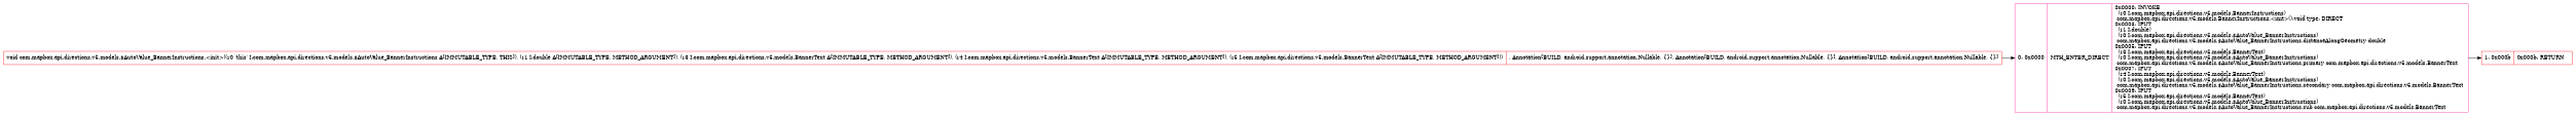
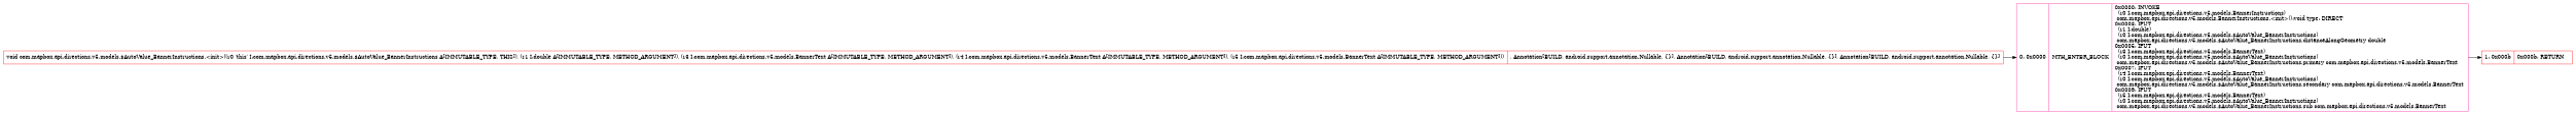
  digraph {
    rankdir=LR
    node [shape=record color=red]
-   n1 [label="{0\:\ 0x0000|MTH_ENTER_DIRECT\l|0x0000: INVOKE  \l  (r0 I:com.mapbox.api.directions.v5.models.BannerInstructions)\l com.mapbox.api.directions.v5.models.BannerInstructions.\<init\>():void type: DIRECT \l0x0003: IPUT  \l  (r1 I:double)\l  (r0 I:com.mapbox.api.directions.v5.models.$AutoValue_BannerInstructions)\l com.mapbox.api.directions.v5.models.$AutoValue_BannerInstructions.distanceAlongGeometry double \l0x0005: IPUT  \l  (r3 I:com.mapbox.api.directions.v5.models.BannerText)\l  (r0 I:com.mapbox.api.directions.v5.models.$AutoValue_BannerInstructions)\l com.mapbox.api.directions.v5.models.$AutoValue_BannerInstructions.primary com.mapbox.api.directions.v5.models.BannerText \l0x0007: IPUT  \l  (r4 I:com.mapbox.api.directions.v5.models.BannerText)\l  (r0 I:com.mapbox.api.directions.v5.models.$AutoValue_BannerInstructions)\l com.mapbox.api.directions.v5.models.$AutoValue_BannerInstructions.secondary com.mapbox.api.directions.v5.models.BannerText \l0x0009: IPUT  \l  (r5 I:com.mapbox.api.directions.v5.models.BannerText)\l  (r0 I:com.mapbox.api.directions.v5.models.$AutoValue_BannerInstructions)\l com.mapbox.api.directions.v5.models.$AutoValue_BannerInstructions.sub com.mapbox.api.directions.v5.models.BannerText \l}" color=deeppink]
+   n1 [label="{0\:\ 0x0000|MTH_ENTER_BLOCK\l|0x0000: INVOKE  \l  (r0 I:com.mapbox.api.directions.v5.models.BannerInstructions)\l com.mapbox.api.directions.v5.models.BannerInstructions.\<init\>():void type: DIRECT \l0x0003: IPUT  \l  (r1 I:double)\l  (r0 I:com.mapbox.api.directions.v5.models.$AutoValue_BannerInstructions)\l com.mapbox.api.directions.v5.models.$AutoValue_BannerInstructions.distanceAlongGeometry double \l0x0005: IPUT  \l  (r3 I:com.mapbox.api.directions.v5.models.BannerText)\l  (r0 I:com.mapbox.api.directions.v5.models.$AutoValue_BannerInstructions)\l com.mapbox.api.directions.v5.models.$AutoValue_BannerInstructions.primary com.mapbox.api.directions.v5.models.BannerText \l0x0007: IPUT  \l  (r4 I:com.mapbox.api.directions.v5.models.BannerText)\l  (r0 I:com.mapbox.api.directions.v5.models.$AutoValue_BannerInstructions)\l com.mapbox.api.directions.v5.models.$AutoValue_BannerInstructions.secondary com.mapbox.api.directions.v5.models.BannerText \l0x0009: IPUT  \l  (r5 I:com.mapbox.api.directions.v5.models.BannerText)\l  (r0 I:com.mapbox.api.directions.v5.models.$AutoValue_BannerInstructions)\l com.mapbox.api.directions.v5.models.$AutoValue_BannerInstructions.sub com.mapbox.api.directions.v5.models.BannerText \l}" color=deeppink]
    n2 [label="{1\:\ 0x000b|0x000b: RETURN   \l}"]
    n3 [label="{void com.mapbox.api.directions.v5.models.$AutoValue_BannerInstructions.\<init\>((r0 'this' I:com.mapbox.api.directions.v5.models.$AutoValue_BannerInstructions A[IMMUTABLE_TYPE, THIS]), (r1 I:double A[IMMUTABLE_TYPE, METHOD_ARGUMENT]), (r3 I:com.mapbox.api.directions.v5.models.BannerText A[IMMUTABLE_TYPE, METHOD_ARGUMENT]), (r4 I:com.mapbox.api.directions.v5.models.BannerText A[IMMUTABLE_TYPE, METHOD_ARGUMENT]), (r5 I:com.mapbox.api.directions.v5.models.BannerText A[IMMUTABLE_TYPE, METHOD_ARGUMENT]))  | , Annotation[BUILD, android.support.annotation.Nullable, \{\}], Annotation[BUILD, android.support.annotation.Nullable, \{\}], Annotation[BUILD, android.support.annotation.Nullable, \{\}]\l}"]
    n1 -> n2
    n3 -> n1
  }
